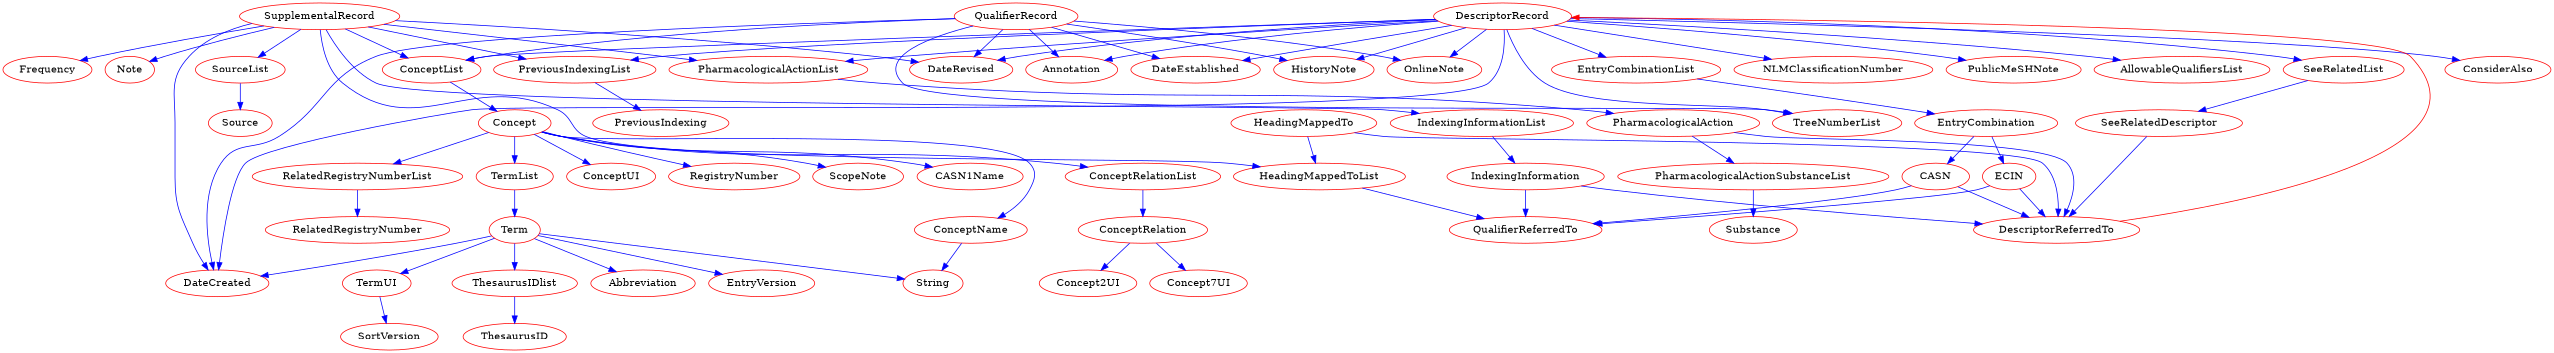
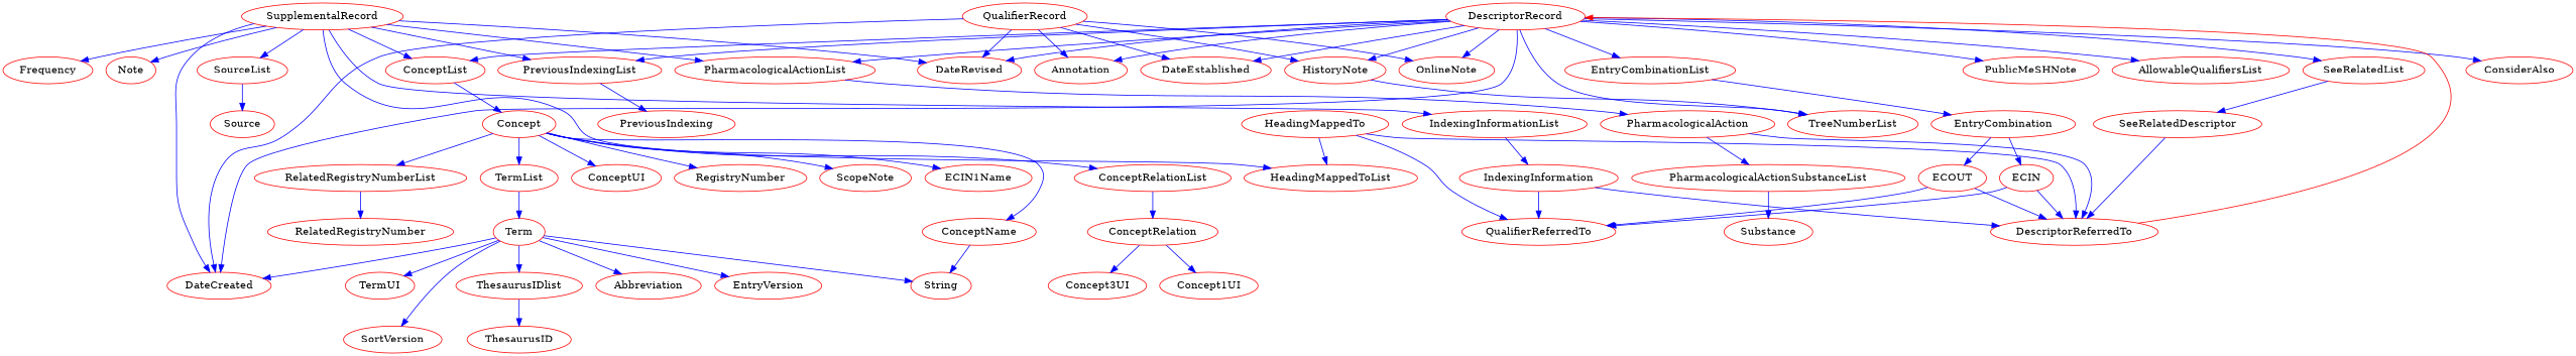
  digraph {
    splines=true
    node [color=Red]
    edge [color=Blue]
    n1 [label=DescriptorRecord]
    n2 [label=AllowableQualifiersList]
    Annotation
    n4 [label=ConceptList]
    DateCreated
    ConsiderAlso
    DateEstablished
    DateRevised
    n9 [label=EntryCombinationList]
    HistoryNote
-   NLMClassificationNumber
    OnlineNote
    n13 [label=PharmacologicalActionList]
    n14 [label=PreviousIndexingList]
    PublicMeSHNote
    n16 [label=SeeRelatedList]
    TreeNumberList
    n18 [label=Concept]
    n19 [label=EntryCombination]
    n20 [label=PharmacologicalAction]
    PreviousIndexing
    n22 [label=SeeRelatedDescriptor]
-   CASN1Name
+   CASN1Name [label=ECIN1Name]
    n24 [label=ConceptName]
    n25 [label=ConceptRelationList]
    ConceptUI
    RegistryNumber
    n28 [label=RelatedRegistryNumberList]
    ScopeNote
    n30 [label=TermList]
    String
    n32 [label=ConceptRelation]
    RelatedRegistryNumber
    n34 [label=Term]
-   Concept1UI [label=Concept7UI]
-   Concept2UI
+   Concept1UI
+   Concept2UI [label=Concept3UI]
    Abbreviation
    EntryVersion
    SortVersion
    TermUI
    n41 [label=ThesaurusIDlist]
    ThesaurusID
    n43 [label=ECIN]
-   n44 [label=CASN]
+   n44 [label=ECOUT]
    QualifierReferredTo
    DescriptorReferredTo
    n47 [label=PharmacologicalActionSubstanceList]
    Substance
    n49 [label=SupplementalRecord]
    Frequency
    n51 [label=HeadingMappedToList]
    n52 [label=IndexingInformationList]
    Note
    n54 [label=SourceList]
    n55 [label=IndexingInformation]
    Source
    n57 [label=HeadingMappedTo]
    n58 [label=QualifierRecord]
    n1 -> n2
    n1 -> Annotation
    n1 -> n4
    n1 -> DateCreated
    n1 -> ConsiderAlso
    n1 -> DateEstablished
    n1 -> DateRevised
    n1 -> n9
    n1 -> HistoryNote
-   n1 -> NLMClassificationNumber
    n1 -> OnlineNote
    n1 -> n13
    n1 -> n14
    n1 -> PublicMeSHNote
    n1 -> n16
    n1 -> TreeNumberList
    n4 -> n18
    n9 -> n19
    n13 -> n20
    n14 -> PreviousIndexing
    n16 -> n22
    n18 -> CASN1Name
    n18 -> n24
    n18 -> n25
    n18 -> ConceptUI
    n18 -> RegistryNumber
    n18 -> n28
    n18 -> ScopeNote
    n18 -> n30
    n19 -> n43
    n19 -> n44
    n20 -> DescriptorReferredTo
    n20 -> n47
    n22 -> DescriptorReferredTo
    n24 -> String
    n25 -> n32
    n28 -> RelatedRegistryNumber
    n30 -> n34
    n32 -> Concept1UI
    n32 -> Concept2UI
    n34 -> DateCreated
    n34 -> String
    n34 -> Abbreviation
    n34 -> EntryVersion
-   TermUI -> SortVersion
+   n34 -> SortVersion
    n34 -> TermUI
    n34 -> n41
    n41 -> ThesaurusID
    n43 -> QualifierReferredTo
    n43 -> DescriptorReferredTo
    n44 -> QualifierReferredTo
    n44 -> DescriptorReferredTo
    DescriptorReferredTo -> n1 [color=Red]
    n47 -> Substance
    n49 -> n4
    n49 -> DateCreated
    n49 -> DateRevised
    n49 -> n13
    n49 -> n14
    n49 -> Frequency
    n49 -> n51
    n49 -> n52
    n49 -> Note
    n49 -> n54
    n52 -> n55
    n54 -> Source
    n55 -> QualifierReferredTo
    n55 -> DescriptorReferredTo
-   n51 -> QualifierReferredTo
+   n57 -> QualifierReferredTo
    n57 -> DescriptorReferredTo
    n57 -> n51
    n58 -> Annotation
-   n58 -> n4
    n58 -> DateCreated
    n58 -> DateEstablished
    n58 -> DateRevised
    n58 -> HistoryNote
    n58 -> OnlineNote
-   n58 -> TreeNumberList
+   HistoryNote -> TreeNumberList
  }
